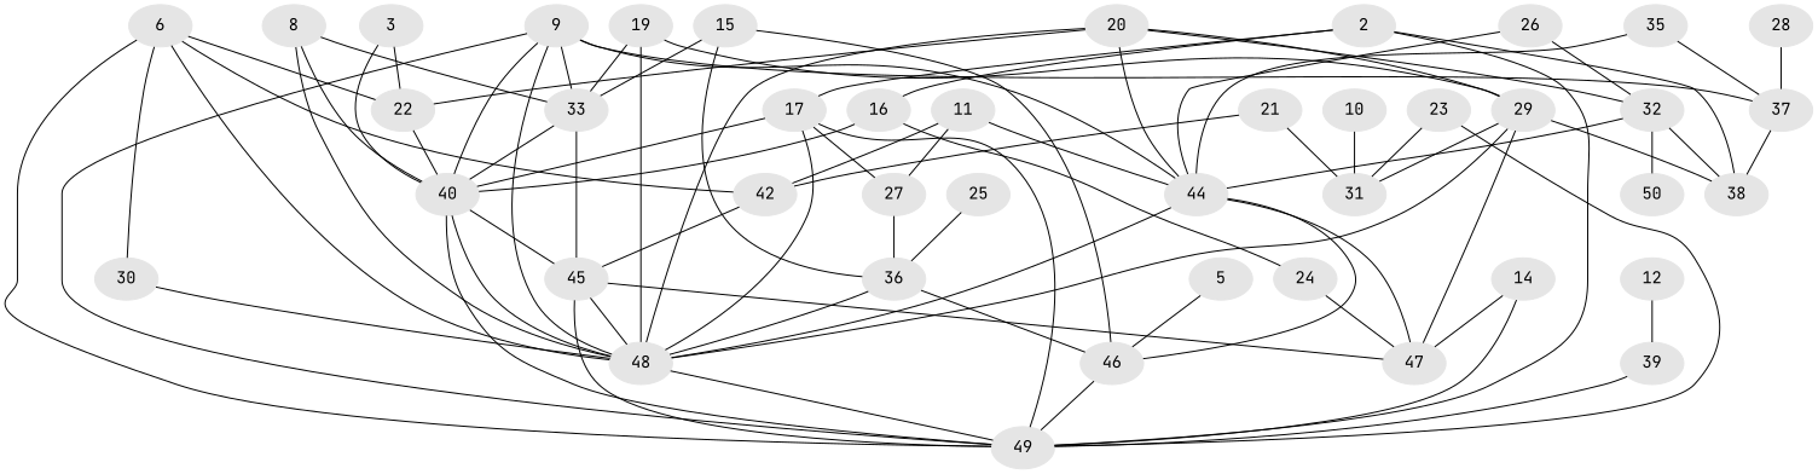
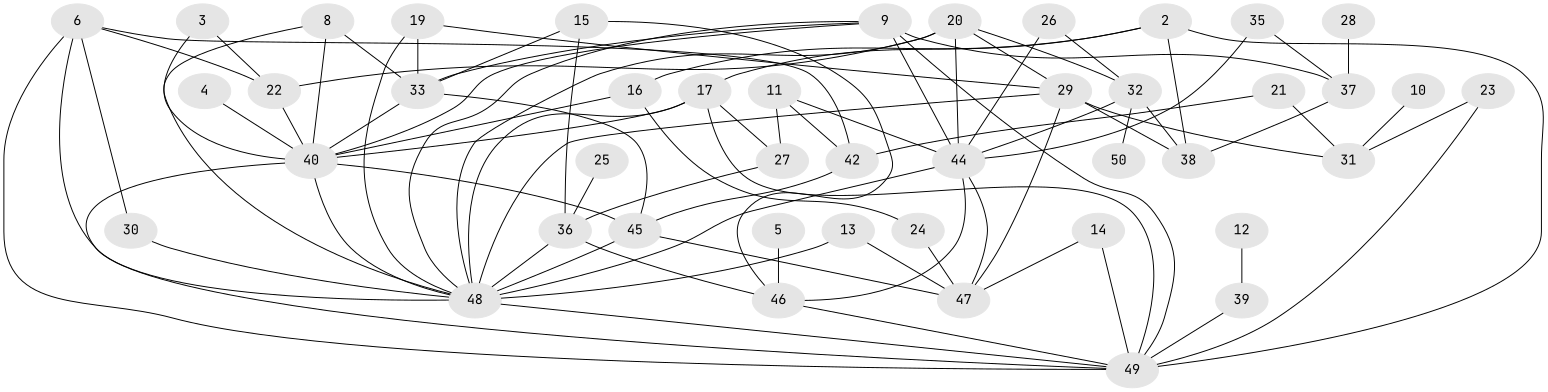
  graph {
    fontname="JetBrains Mono"
    node [color=gray90 fontname="JetBrains Mono" style=filled]
    edge [fontname="JetBrains Mono" weight=1.0]
    2
    16
    17
    38
    49
    40
    24
    48
    27
    3
    22
    45
+   4
    5
    46
    35
    44
    37
    6
    30
    42
    29
    31
    47
    33
    8
    9
    10
    11
    36
    12
    39
+   13
    14
    15
    19
    20
    32
    50
    21
    23
    25
    26
    28
    2 -- 16
    2 -- 17
    2 -- 38
    2 -- 49
    16 -- 40
    16 -- 24
    17 -- 49
    17 -- 40 [weight=2.0]
    17 -- 48
    17 -- 27
    40 -- 49
    40 -- 48
    40 -- 45
    24 -- 47
    48 -- 49
    27 -- 36
    3 -- 40
    3 -- 22
    22 -- 40
-   45 -- 49
    45 -- 48 [weight=2.0]
    45 -- 47
+   4 -- 40
    5 -- 46
    46 -- 49
    35 -- 44
    35 -- 37
    44 -- 48
    44 -- 46
    44 -- 47
    37 -- 38
    6 -- 49
    6 -- 48
    6 -- 22
    6 -- 30
    6 -- 42
    30 -- 48
    42 -- 45
    29 -- 38
    29 -- 48
    29 -- 31
    29 -- 47
    33 -- 40
    33 -- 45
    8 -- 40
    8 -- 48
    8 -- 33
    9 -- 49
    9 -- 40
    9 -- 48
    9 -- 44 [weight=2.0]
    9 -- 37
    9 -- 33
    10 -- 31
    11 -- 27
    11 -- 44
    11 -- 42
    36 -- 48
    36 -- 46
    12 -- 39
    39 -- 49
+   13 -- 48
+   13 -- 47
    14 -- 49
    14 -- 47
    15 -- 46
    15 -- 33
    15 -- 36
    19 -- 48
    19 -- 29
    19 -- 33
    20 -- 48
    20 -- 22
    20 -- 44
    20 -- 29
    20 -- 32
    32 -- 38
    32 -- 44
    32 -- 50
    21 -- 42
    21 -- 31
    23 -- 49
    23 -- 31
    25 -- 36
    26 -- 44
    26 -- 32
    28 -- 37
  }
